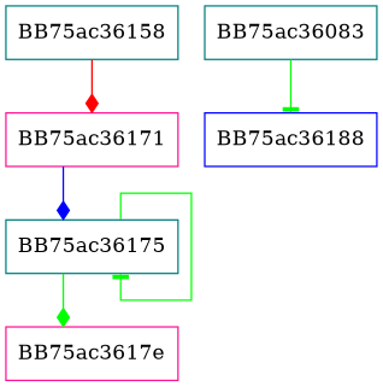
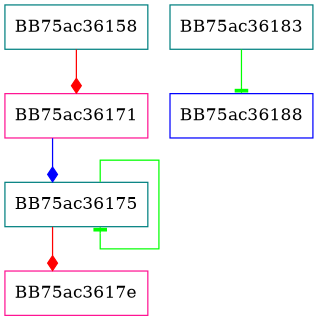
  digraph {
    splines=ortho
    node [color=teal shape=box]
    edge [arrowhead=diamond color=red]
    BB75ac36171 [color=deeppink]
    BB75ac36158
    BB75ac36188 [color=blue]
-   BB75ac36183 [label=BB75ac36083]
+   BB75ac36183
    BB75ac36175
    BB75ac3617e [color=deeppink]
    BB75ac36171 -> BB75ac36175 [color=blue]
    BB75ac36158 -> BB75ac36171
    BB75ac36183 -> BB75ac36188 [arrowhead=tee color=green]
    BB75ac36175 -> BB75ac36175 [arrowhead=tee color=green]
-   BB75ac36175 -> BB75ac3617e [color=green]
+   BB75ac36175 -> BB75ac3617e
  }
